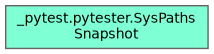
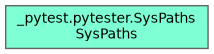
  digraph {
    rankdir=LR
-   n1 [color=grey40 fillcolor=aquamarine fontname=Helvetica fontsize=10 height=0.2 label="_pytest.pytester.SysPaths\lSnapshot" shape=box style=filled width=0.4]
+   n1 [color=grey40 fillcolor=aquamarine fontname=Helvetica fontsize=10 height=0.2 label="_pytest.pytester.SysPaths\lSysPaths" shape=box style=filled width=0.4]
  }
